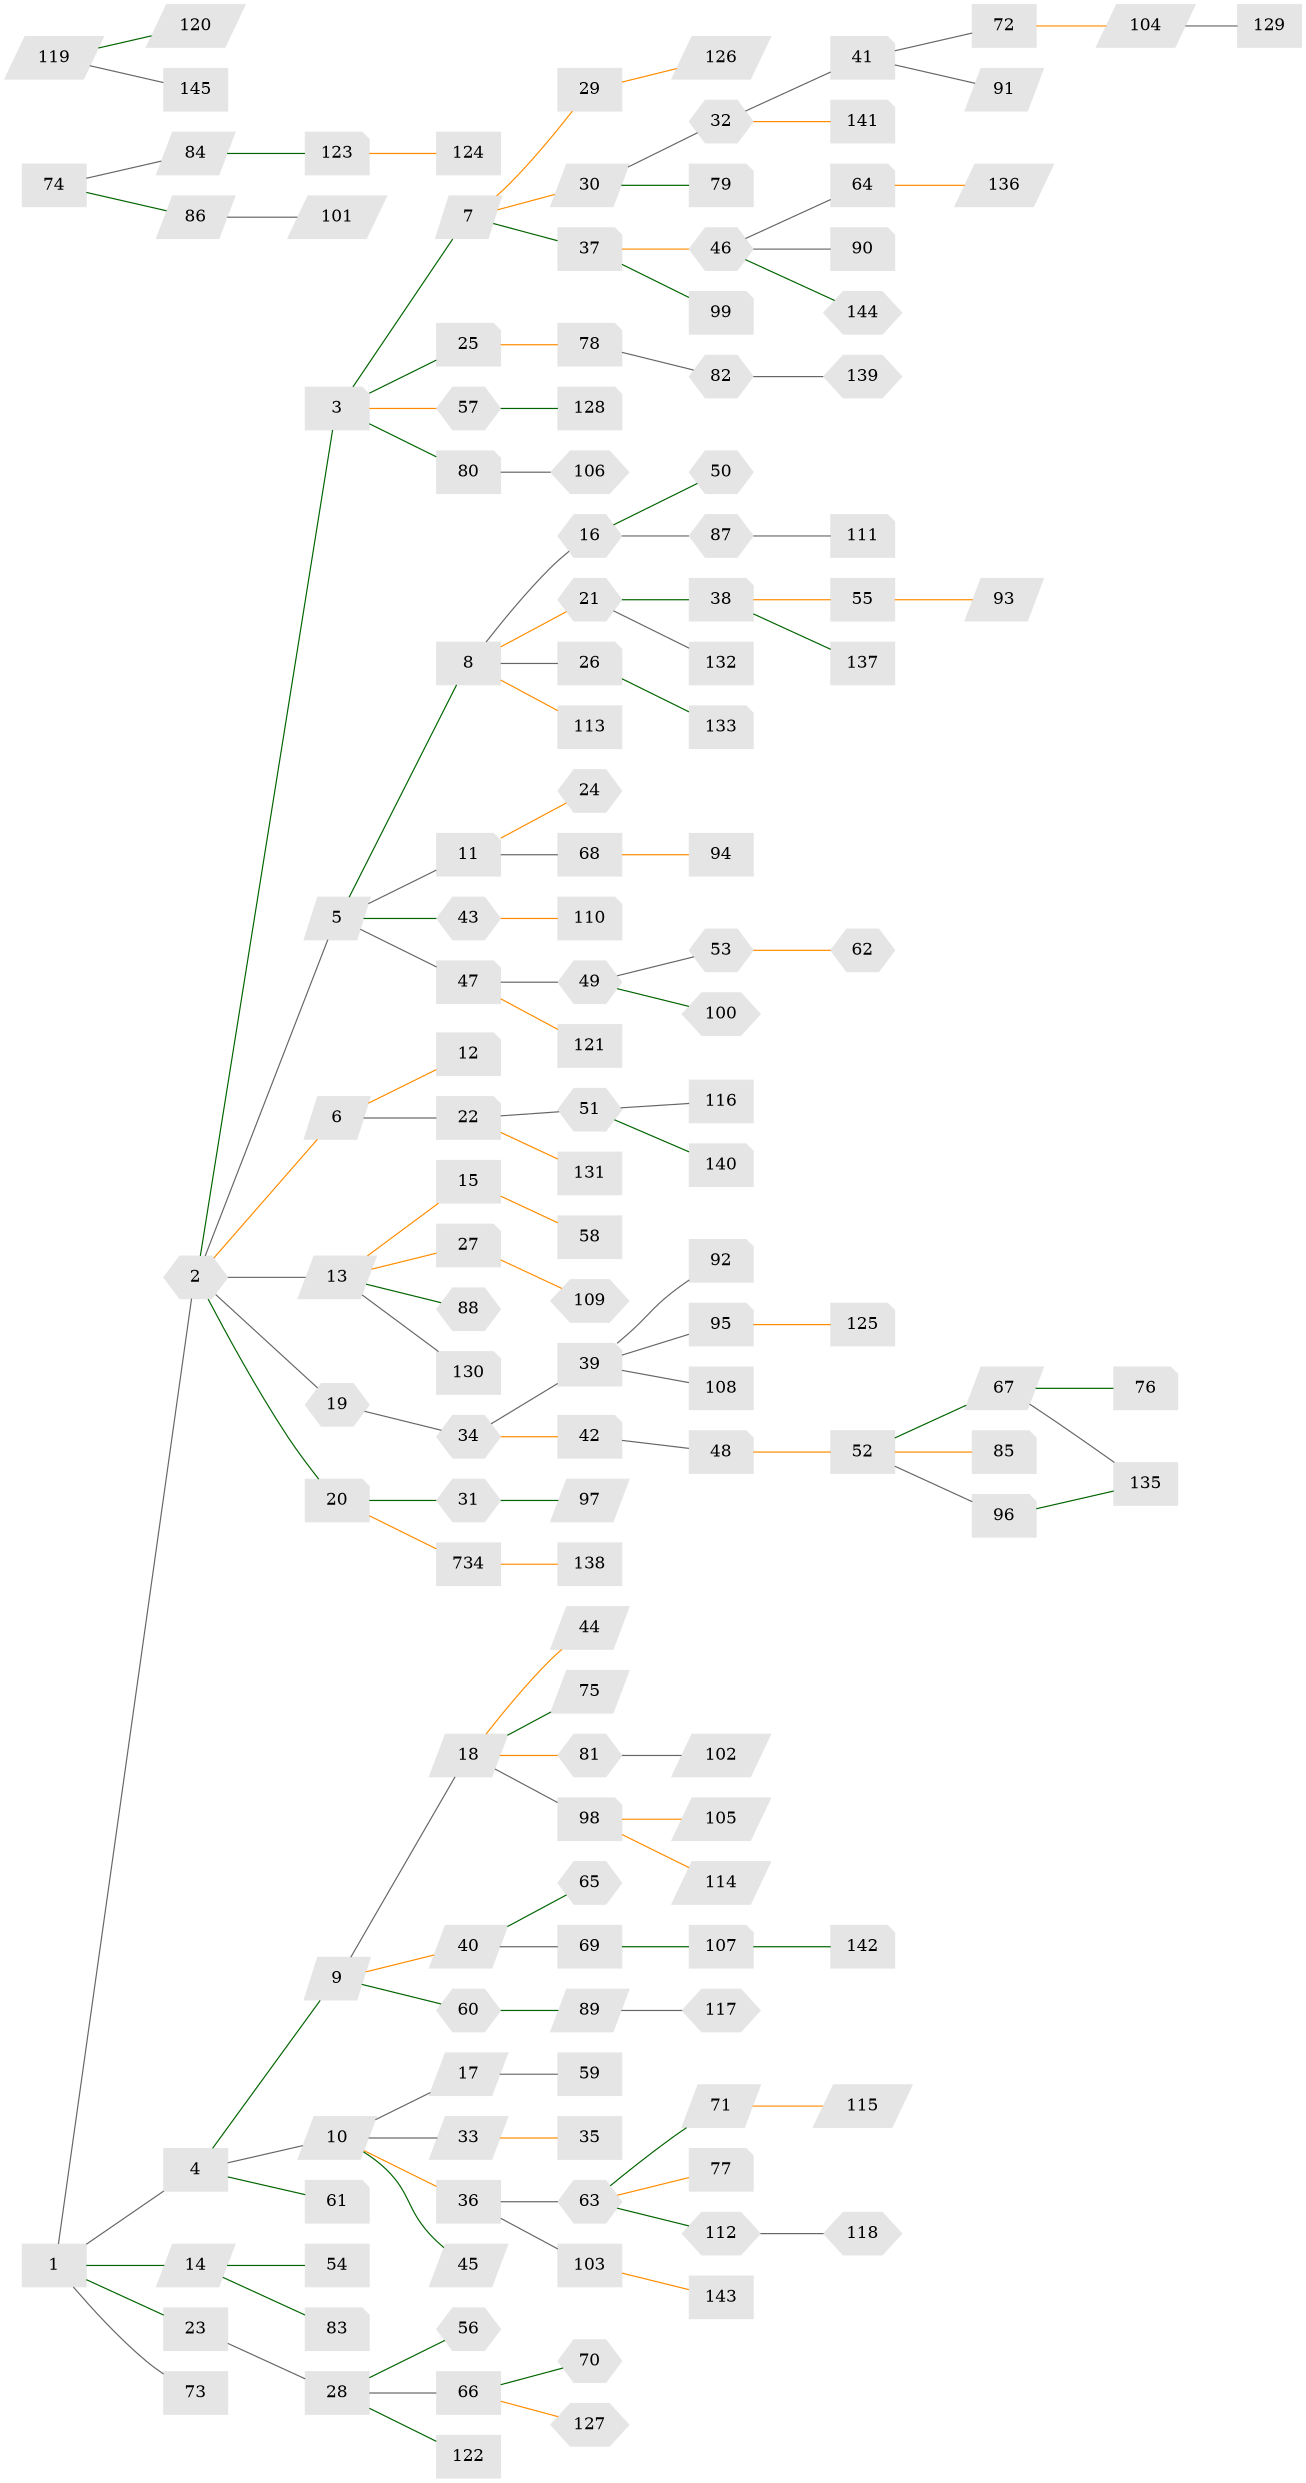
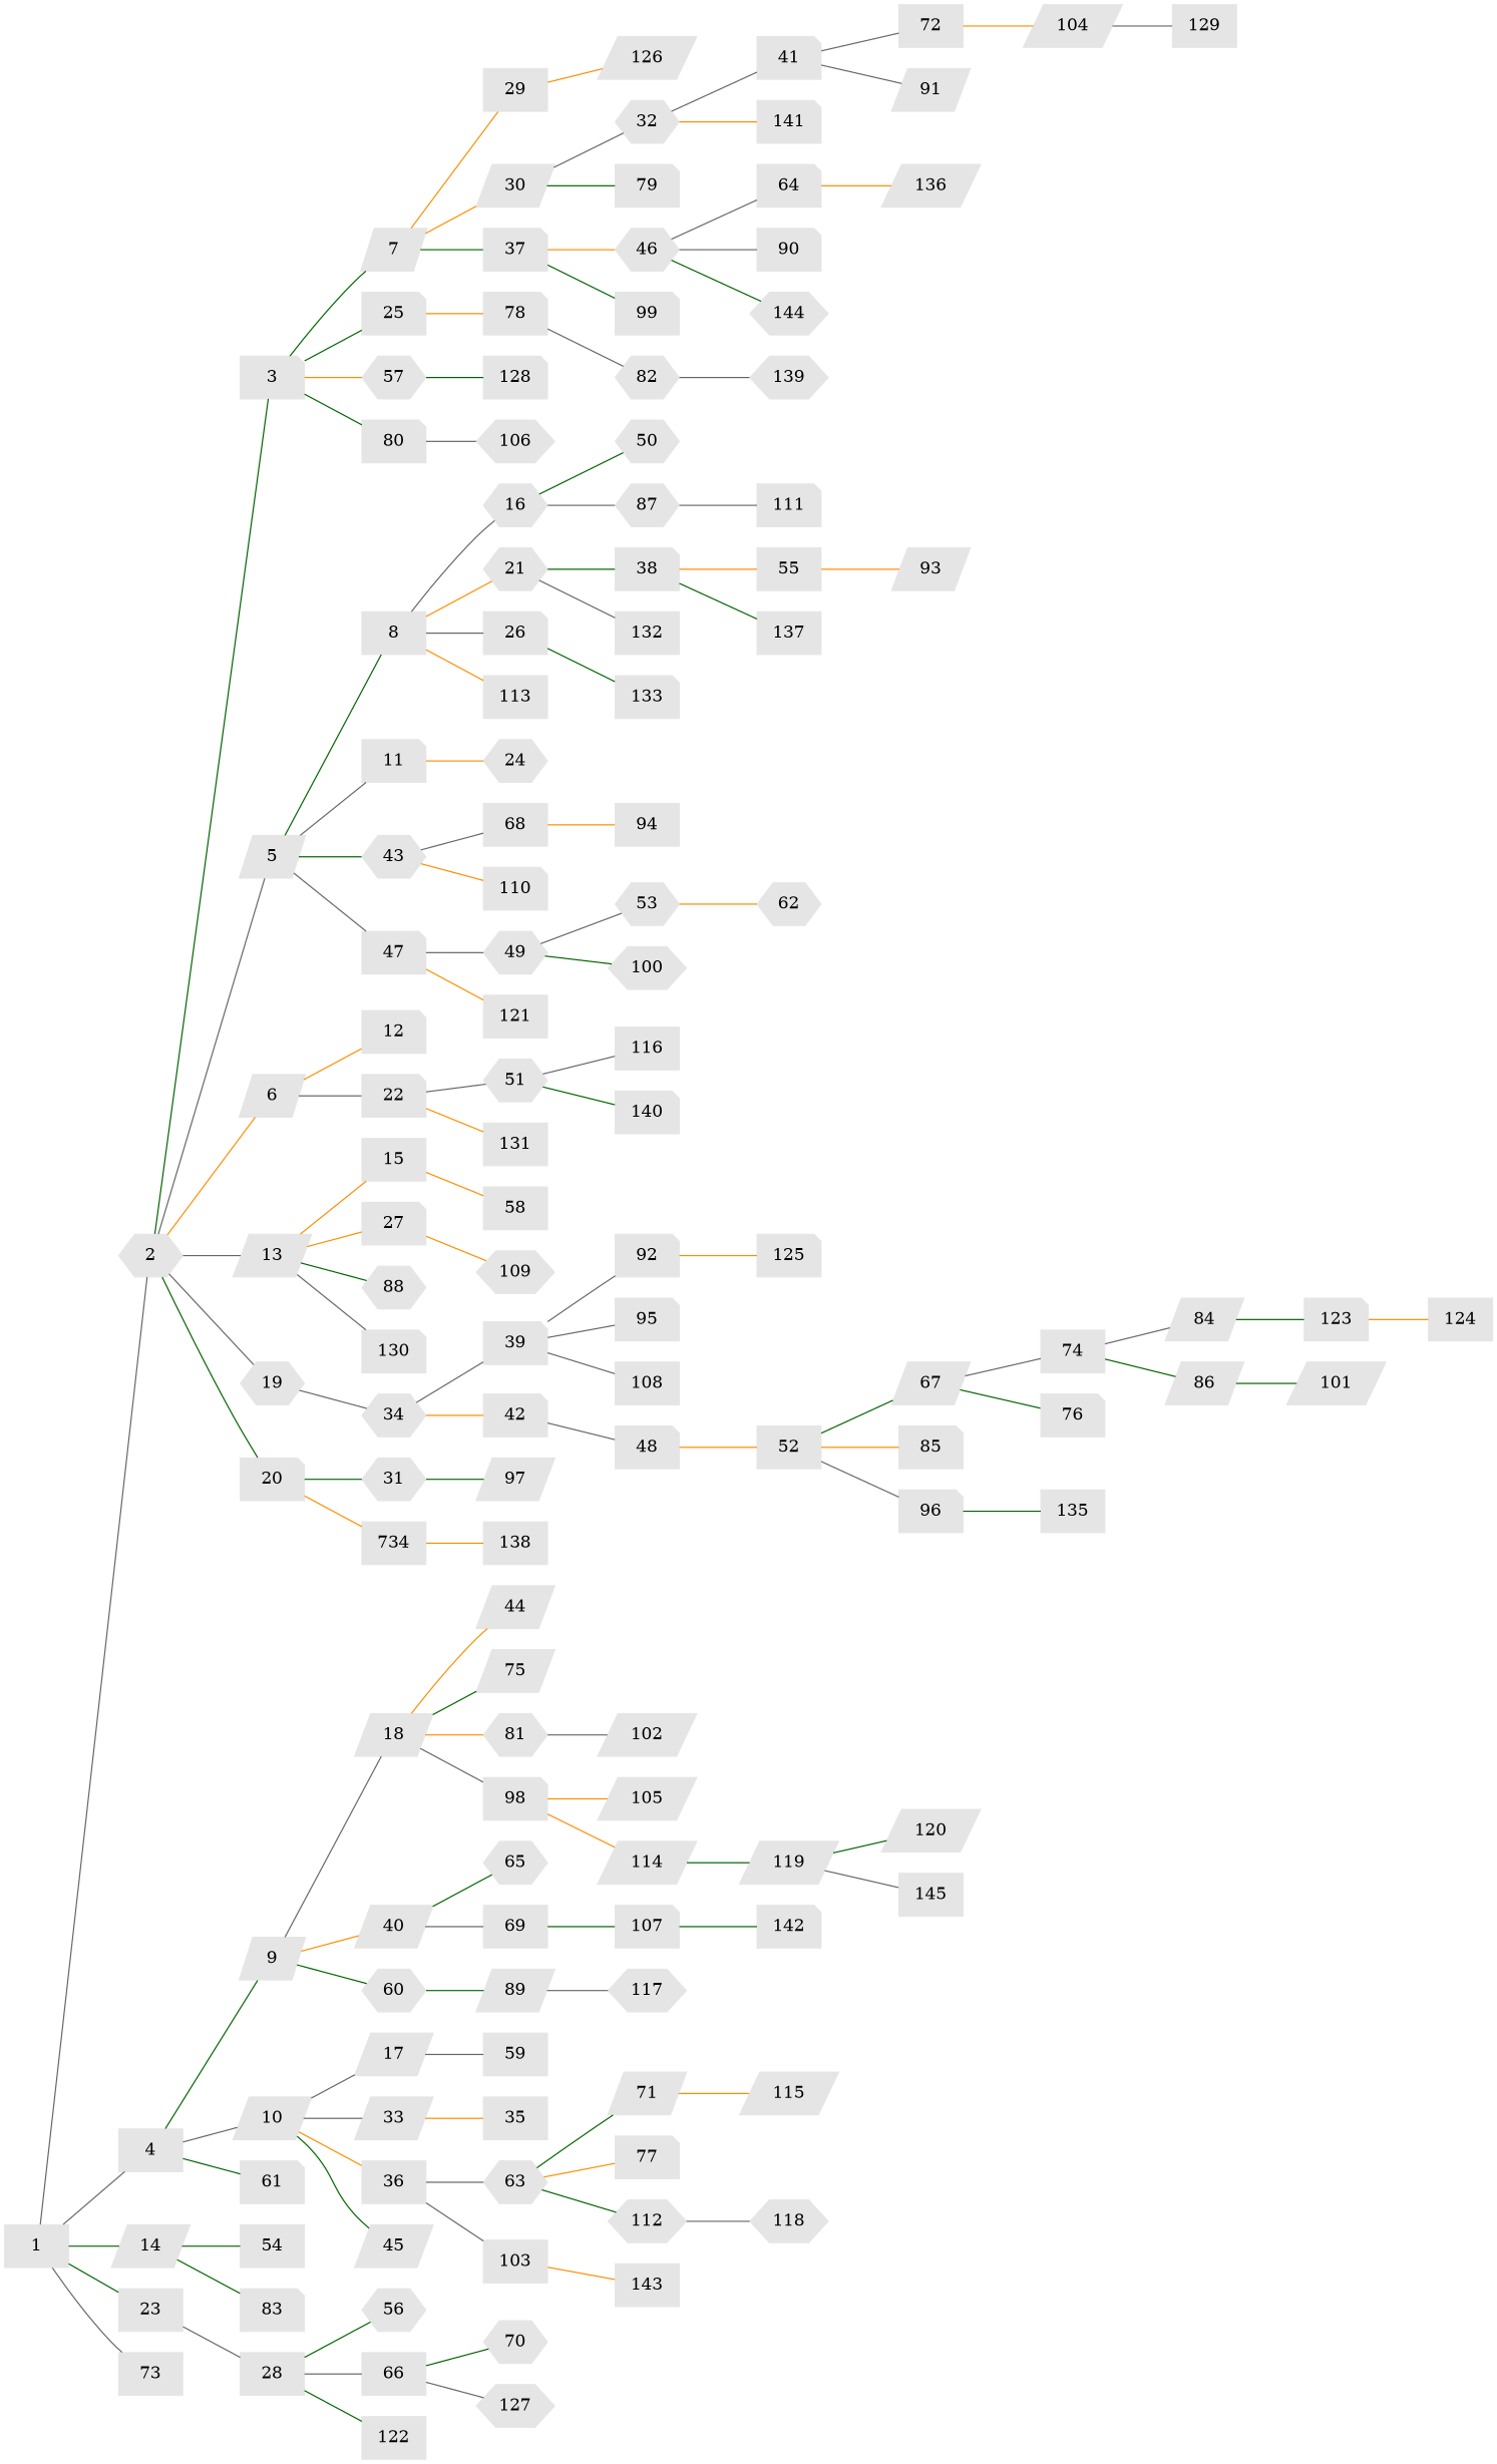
  graph {
    rankdir=LR
    node [color=gray90 shape=note style=filled]
    edge [color=gray40]
    1 [shape=box]
    2 [shape=hexagon]
    4 [shape=box]
    14 [shape=parallelogram]
    23 [shape=box]
    73 [shape=box]
    3
    5 [shape=parallelogram]
    6 [shape=parallelogram]
    13 [shape=parallelogram]
    19 [shape=hexagon]
    20
    9 [shape=parallelogram]
    10 [shape=parallelogram]
    61
    54 [shape=box]
    83
    28 [shape=box]
    7 [shape=parallelogram]
    25
    57 [shape=hexagon]
    80
    8 [shape=box]
    11
    43 [shape=hexagon]
    47
    12
    22
    15 [shape=box]
    27
    88 [shape=hexagon]
    130
    34 [shape=hexagon]
    31 [shape=hexagon]
    n35 [label=734 shape=box]
    29 [shape=box]
    30 [shape=parallelogram]
    37
    78
    128
    106 [shape=hexagon]
    18 [shape=parallelogram]
    40 [shape=parallelogram]
    60 [shape=hexagon]
    17 [shape=parallelogram]
    33 [shape=parallelogram]
    36 [shape=box]
    45 [shape=parallelogram]
    16 [shape=hexagon]
    21 [shape=hexagon]
    26
    113 [shape=box]
    24 [shape=hexagon]
    68 [shape=box]
    110
    49 [shape=hexagon]
    121 [shape=box]
    51 [shape=hexagon]
    131 [shape=box]
    126 [shape=parallelogram]
    32 [shape=hexagon]
    79
    46 [shape=hexagon]
    99
    50 [shape=hexagon]
    87 [shape=hexagon]
    38
    132 [shape=box]
    133
    44 [shape=parallelogram]
    75 [shape=parallelogram]
    81 [shape=hexagon]
    98
    65 [shape=hexagon]
    69 [shape=box]
    89 [shape=parallelogram]
    59 [shape=box]
    35 [shape=box]
    63 [shape=hexagon]
    103 [shape=box]
    94 [shape=box]
    58 [shape=box]
    109 [shape=hexagon]
    111
    102 [shape=parallelogram]
    105 [shape=parallelogram]
    114 [shape=parallelogram]
    39
    42
    97 [shape=parallelogram]
    138 [shape=box]
    55 [shape=box]
    137 [shape=box]
    116 [shape=box]
    140
    56 [shape=hexagon]
    66 [shape=box]
    122 [shape=box]
    82 [shape=hexagon]
    70 [shape=hexagon]
    127 [shape=hexagon]
    41
    141
    72 [shape=box]
    91 [shape=parallelogram]
    92
    95
    108 [shape=box]
    48
    71 [shape=parallelogram]
    77
    112 [shape=hexagon]
    143 [shape=box]
    64
    90
    144 [shape=hexagon]
    93 [shape=parallelogram]
    125
    107
    104 [shape=parallelogram]
    52 [shape=box]
    136 [shape=parallelogram]
    53 [shape=hexagon]
    100 [shape=hexagon]
    67 [shape=parallelogram]
    85
    96
    62 [shape=hexagon]
    74 [shape=box]
    76
    135 [shape=box]
    117 [shape=hexagon]
    115 [shape=parallelogram]
    84 [shape=parallelogram]
    86 [shape=parallelogram]
    142
    129 [shape=box]
    123
    101 [shape=parallelogram]
    139 [shape=hexagon]
    124 [shape=box]
    119 [shape=parallelogram]
    118 [shape=hexagon]
    120 [shape=parallelogram]
    145 [shape=box]
    1 -- 2
    1 -- 4
    1 -- 14 [color=darkgreen]
    1 -- 23 [color=darkgreen]
    1 -- 73
    2 -- 3 [color=darkgreen]
    2 -- 5
    2 -- 6 [color=darkorange]
    2 -- 13
    2 -- 19
    2 -- 20 [color=darkgreen]
    4 -- 9 [color=darkgreen]
    4 -- 10
    4 -- 61 [color=darkgreen]
    14 -- 54 [color=darkgreen]
    14 -- 83 [color=darkgreen]
    23 -- 28
    3 -- 7 [color=darkgreen]
    3 -- 25 [color=darkgreen]
    3 -- 57 [color=darkorange]
    3 -- 80 [color=darkgreen]
    5 -- 8 [color=darkgreen]
    5 -- 11
    5 -- 43 [color=darkgreen]
    5 -- 47
    6 -- 12 [color=darkorange]
    6 -- 22
    13 -- 15 [color=darkorange]
    13 -- 27 [color=darkorange]
    13 -- 88 [color=darkgreen]
    13 -- 130
    19 -- 34
    20 -- 31 [color=darkgreen]
    20 -- n35 [color=darkorange]
    9 -- 18
    9 -- 40 [color=darkorange]
    9 -- 60 [color=darkgreen]
    10 -- 17
    10 -- 33
    10 -- 36 [color=darkorange]
    10 -- 45 [color=darkgreen]
    28 -- 56 [color=darkgreen]
    28 -- 66
    28 -- 122 [color=darkgreen]
    7 -- 29 [color=darkorange]
    7 -- 30 [color=darkorange]
    7 -- 37 [color=darkgreen]
    25 -- 78 [color=darkorange]
    57 -- 128 [color=darkgreen]
    80 -- 106
    8 -- 16
    8 -- 21 [color=darkorange]
    8 -- 26
    8 -- 113 [color=darkorange]
    11 -- 24 [color=darkorange]
-   11 -- 68
+   43 -- 68
    43 -- 110 [color=darkorange]
    47 -- 49
    47 -- 121 [color=darkorange]
    22 -- 51
    22 -- 131 [color=darkorange]
    15 -- 58 [color=darkorange]
    27 -- 109 [color=darkorange]
    34 -- 39
    34 -- 42 [color=darkorange]
    31 -- 97 [color=darkgreen]
    n35 -- 138 [color=darkorange]
    29 -- 126 [color=darkorange]
    30 -- 32
    30 -- 79 [color=darkgreen]
    37 -- 46 [color=darkorange]
    37 -- 99 [color=darkgreen]
    78 -- 82
    18 -- 44 [color=darkorange]
    18 -- 75 [color=darkgreen]
    18 -- 81 [color=darkorange]
    18 -- 98
    40 -- 65 [color=darkgreen]
    40 -- 69
    60 -- 89 [color=darkgreen]
    17 -- 59
    33 -- 35 [color=darkorange]
    36 -- 63
    36 -- 103
    16 -- 50 [color=darkgreen]
    16 -- 87
    21 -- 38 [color=darkgreen]
    21 -- 132
    26 -- 133 [color=darkgreen]
    68 -- 94 [color=darkorange]
    49 -- 53
    49 -- 100 [color=darkgreen]
    51 -- 116
    51 -- 140 [color=darkgreen]
    32 -- 41
    32 -- 141 [color=darkorange]
    46 -- 64
    46 -- 90
    46 -- 144 [color=darkgreen]
    87 -- 111
    38 -- 55 [color=darkorange]
    38 -- 137 [color=darkgreen]
    81 -- 102
    98 -- 105 [color=darkorange]
    98 -- 114 [color=darkorange]
    69 -- 107 [color=darkgreen]
    89 -- 117
    63 -- 71 [color=darkgreen]
    63 -- 77 [color=darkorange]
    63 -- 112 [color=darkgreen]
    103 -- 143 [color=darkorange]
+   114 -- 119 [color=darkgreen]
    39 -- 92
    39 -- 95
    39 -- 108
    42 -- 48
    55 -- 93 [color=darkorange]
    66 -- 70 [color=darkgreen]
-   66 -- 127 [color=darkorange]
+   66 -- 127
    82 -- 139
    41 -- 72
    41 -- 91
    72 -- 104 [color=darkorange]
-   95 -- 125 [color=darkorange]
+   92 -- 125 [color=darkorange]
    48 -- 52 [color=darkorange]
    71 -- 115 [color=darkorange]
    112 -- 118
    64 -- 136 [color=darkorange]
    107 -- 142 [color=darkgreen]
    104 -- 129
    52 -- 67 [color=darkgreen]
    52 -- 85 [color=darkorange]
    52 -- 96
    53 -- 62 [color=darkorange]
-   67 -- 135
+   67 -- 74
    67 -- 76 [color=darkgreen]
    96 -- 135 [color=darkgreen]
    74 -- 84
    74 -- 86 [color=darkgreen]
    84 -- 123 [color=darkgreen]
-   86 -- 101
+   86 -- 101 [color=darkgreen]
    123 -- 124 [color=darkorange]
    119 -- 120 [color=darkgreen]
    119 -- 145
  }
